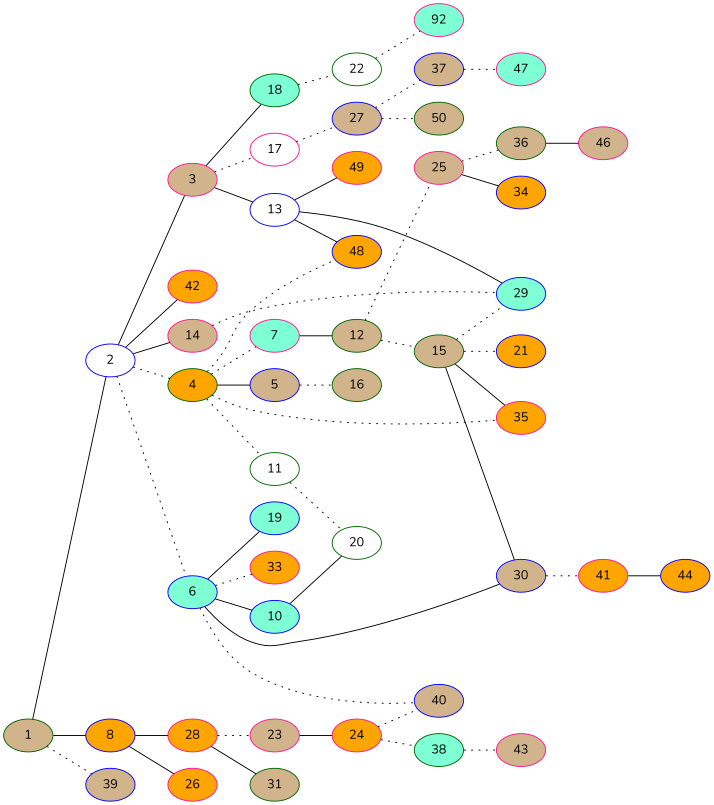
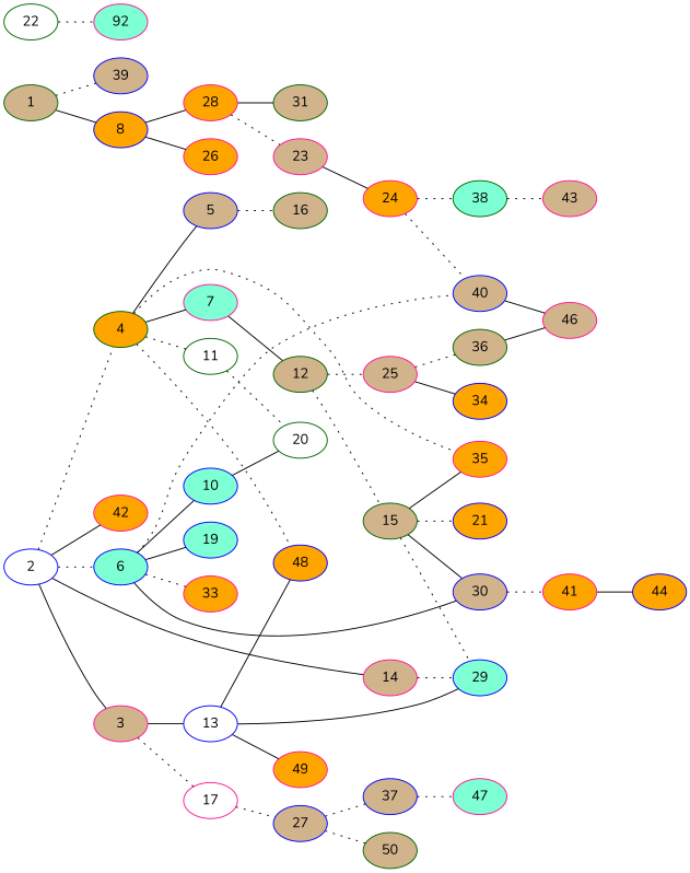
  graph {
    fontname=Nunito
    rankdir=LR
    node [color=deeppink fillcolor=tan fontname=Nunito style=filled]
    edge [fontname=Nunito style=dotted]
    1 [color=darkgreen]
    2 [color=blue fillcolor=white]
    8 [color=blue fillcolor=orange]
    39 [color=blue]
    3
    4 [color=darkgreen fillcolor=orange]
    6 [color=blue fillcolor=aquamarine]
    14
    42 [fillcolor=orange]
    26 [fillcolor=orange]
    28 [fillcolor=orange]
    13 [color=blue fillcolor=white]
    17 [fillcolor=white]
-   18 [color=darkgreen fillcolor=aquamarine]
    5 [color=blue]
    7 [fillcolor=aquamarine]
    11 [color=darkgreen fillcolor=white]
    35 [fillcolor=orange]
    48 [color=blue fillcolor=orange]
    10 [color=blue fillcolor=aquamarine]
    19 [color=blue fillcolor=aquamarine]
    30 [color=blue]
    33 [fillcolor=orange]
    40 [color=blue]
    29 [color=blue fillcolor=aquamarine]
    23
    31 [color=darkgreen]
    49 [fillcolor=orange]
    27 [color=blue]
    22 [color=darkgreen fillcolor=white]
    16 [color=darkgreen]
    12 [color=darkgreen]
    20 [color=darkgreen fillcolor=white]
    41 [fillcolor=orange]
    46
    37 [color=blue]
    50 [color=darkgreen]
    n38 [fillcolor=aquamarine label=92]
    15 [color=darkgreen]
    25
    24 [fillcolor=orange]
    44 [color=blue fillcolor=orange]
    21 [color=blue fillcolor=orange]
    34 [color=blue fillcolor=orange]
    36 [color=darkgreen]
    47 [fillcolor=aquamarine]
    38 [color=darkgreen fillcolor=aquamarine]
    43
-   1 -- 2 [style=solid]
    1 -- 8 [style=solid]
    1 -- 39
    2 -- 3 [style=solid]
    2 -- 4
    2 -- 6
    2 -- 14 [style=solid]
    2 -- 42 [style=solid]
    8 -- 26 [style=solid]
    8 -- 28 [style=solid]
    3 -- 13 [style=solid]
    3 -- 17
-   3 -- 18 [style=solid]
    4 -- 5 [style=solid]
-   4 -- 7
+   4 -- 7 [style=solid]
    4 -- 11
    4 -- 35
    4 -- 48
    6 -- 10 [style=solid]
    6 -- 19 [style=solid]
    6 -- 30 [style=solid]
    6 -- 33
    6 -- 40
    14 -- 29
    28 -- 23
    28 -- 31 [style=solid]
    13 -- 48 [style=solid]
    13 -- 29 [style=solid]
    13 -- 49 [style=solid]
    17 -- 27
-   18 -- 22
    5 -- 16
    7 -- 12 [style=solid]
    11 -- 20
    10 -- 20 [style=solid]
    30 -- 41
+   40 -- 46 [style=solid]
    23 -- 24 [style=solid]
    27 -- 37
    27 -- 50
    22 -- n38
    12 -- 15
    12 -- 25
    41 -- 44 [style=solid]
    37 -- 47
    15 -- 35 [style=solid]
    15 -- 30 [style=solid]
    15 -- 29
    15 -- 21
    25 -- 34 [style=solid]
    25 -- 36
    24 -- 40
    24 -- 38
    36 -- 46 [style=solid]
    38 -- 43
  }
